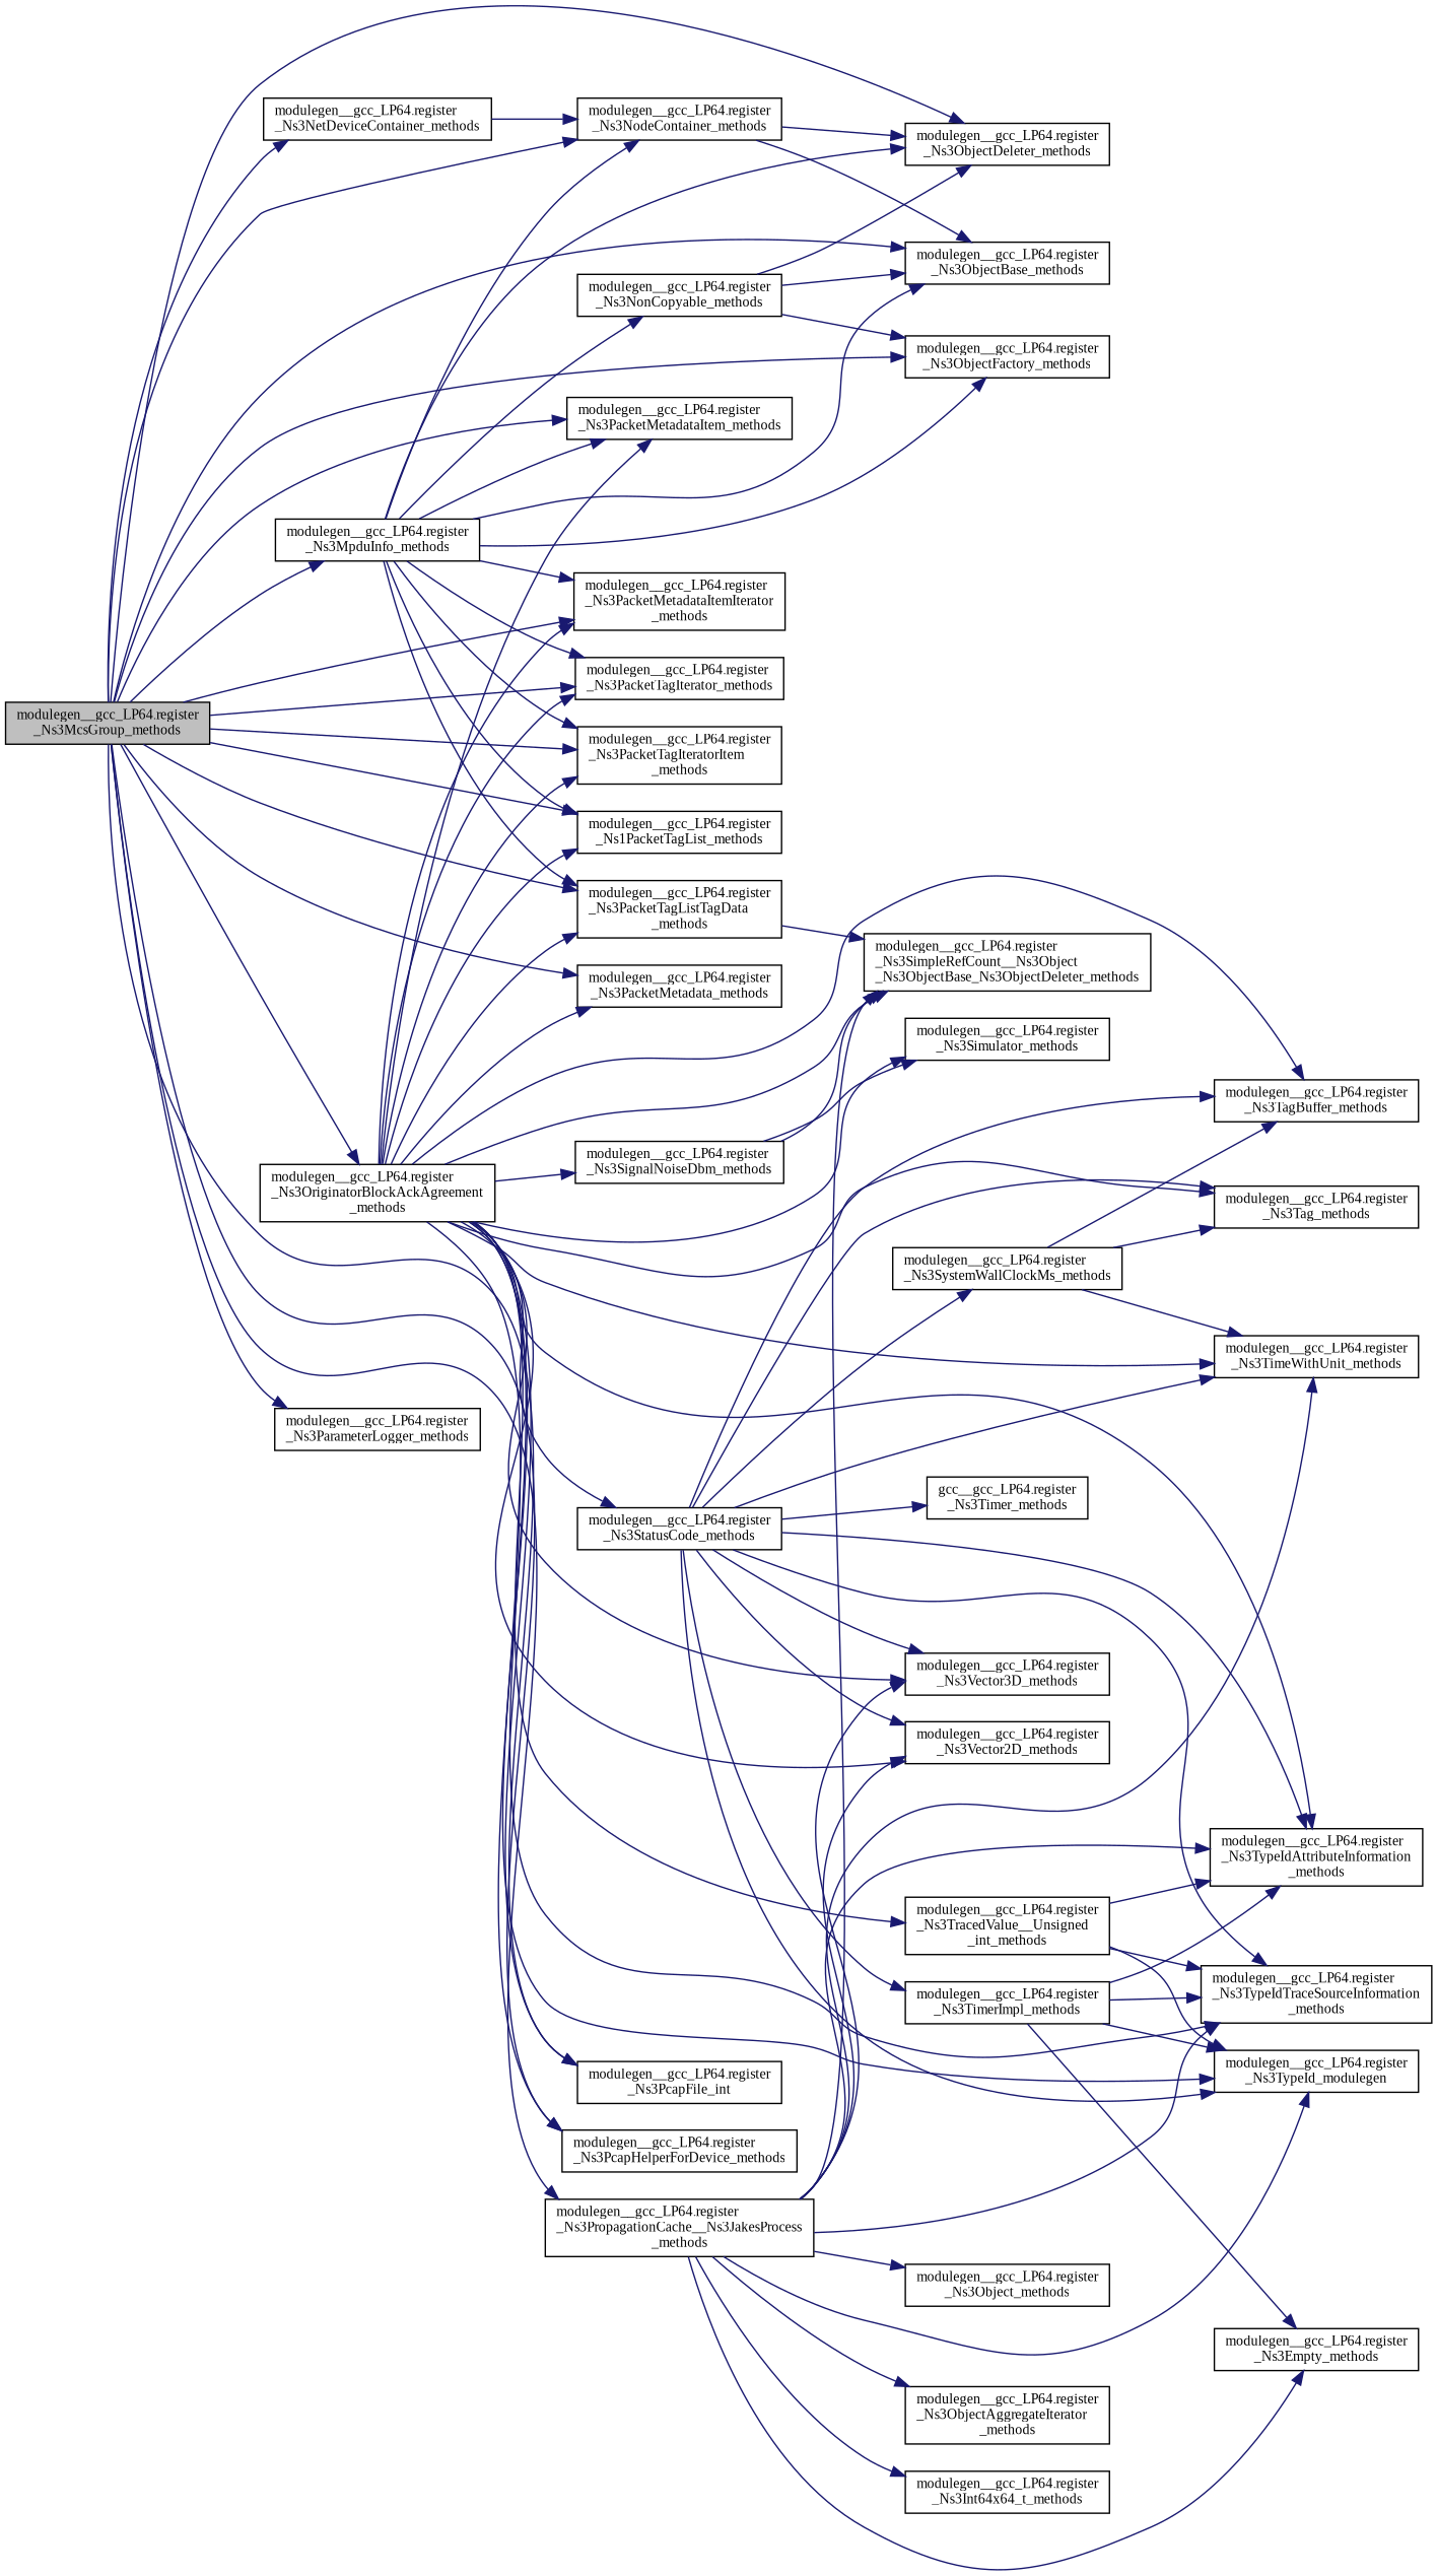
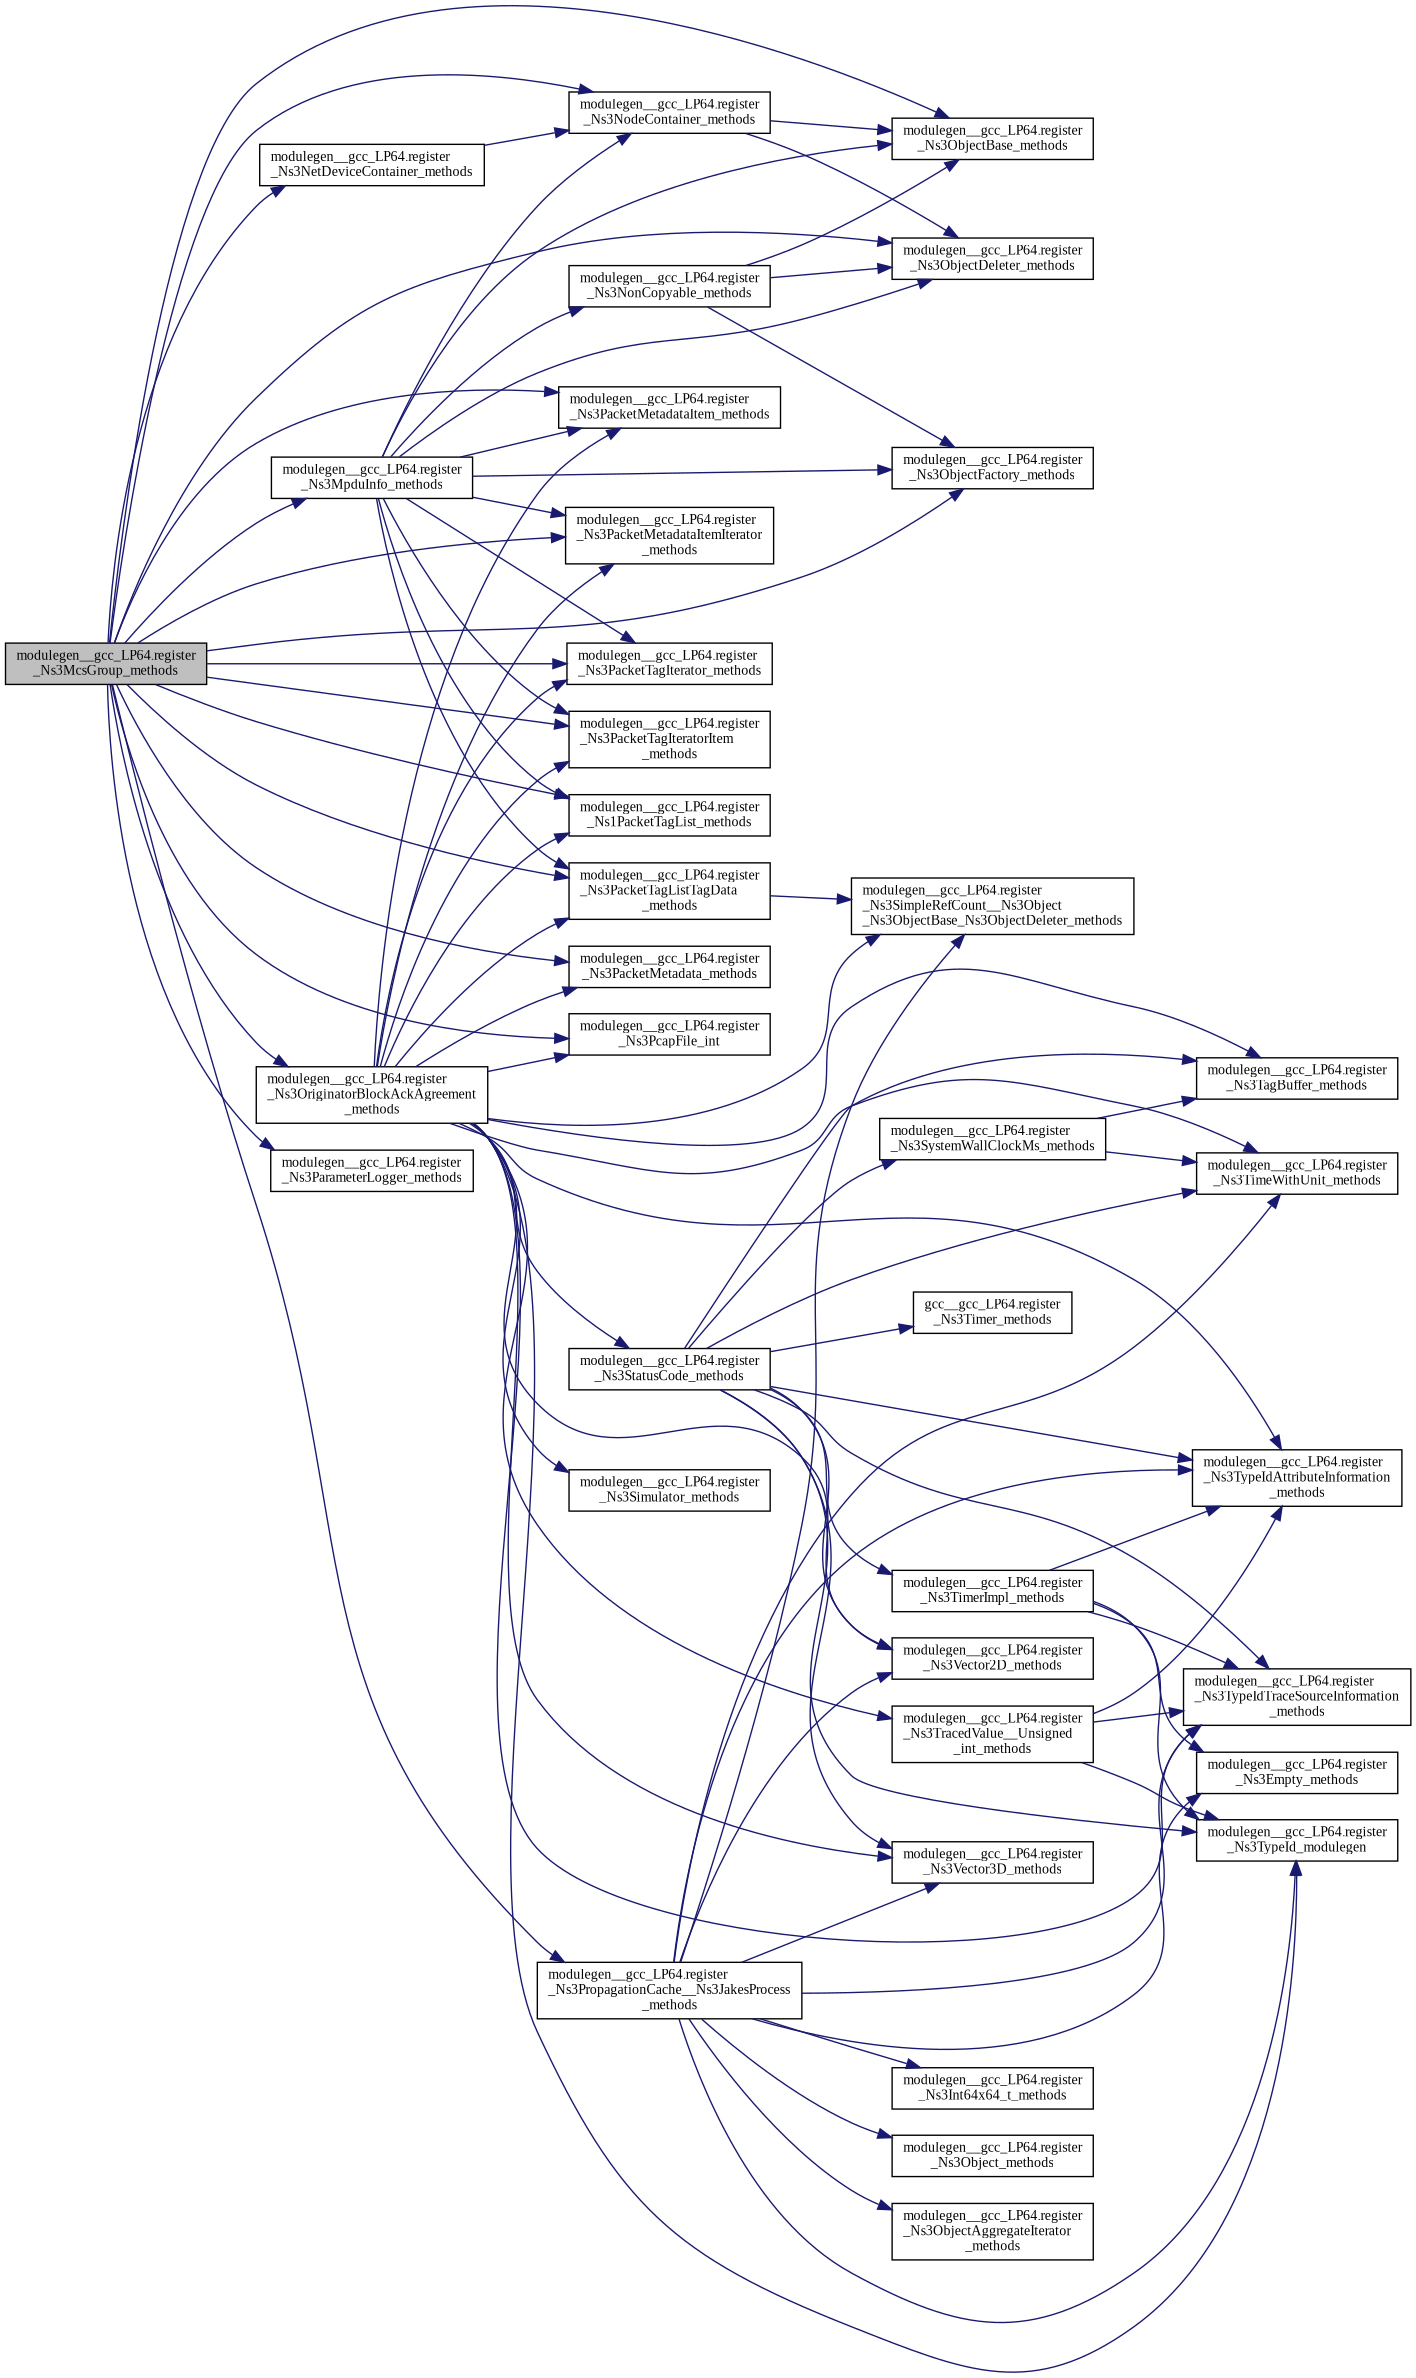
  digraph {
    fontname="Liberation Serif"
    rankdir=LR
    node [color=black fillcolor=white fontname="Liberation Serif" fontsize=10 shape=record style=filled]
    edge [color=midnightblue fontname="Liberation Serif" fontsize=10 labelfontname=Helvetica labelfontsize=10 style=solid]
    n1 [fillcolor=grey75 fontcolor=black height=0.2 label="modulegen__gcc_LP64.register\l_Ns3McsGroup_methods" width=0.4]
    n2 [height=0.2 label="modulegen__gcc_LP64.register\l_Ns3MpduInfo_methods" width=0.4]
    n3 [height=0.2 label="modulegen__gcc_LP64.register\l_Ns3NodeContainer_methods" width=0.4]
    n4 [height=0.2 label="modulegen__gcc_LP64.register\l_Ns3ObjectBase_methods" width=0.4]
    n5 [height=0.2 label="modulegen__gcc_LP64.register\l_Ns3ObjectDeleter_methods" width=0.4]
    n6 [height=0.2 label="modulegen__gcc_LP64.register\l_Ns3ObjectFactory_methods" width=0.4]
    n7 [height=0.2 label="modulegen__gcc_LP64.register\l_Ns3PacketMetadata_methods" width=0.4]
    n8 [height=0.2 label="modulegen__gcc_LP64.register\l_Ns3PacketMetadataItem_methods" width=0.4]
    n9 [height=0.2 label="modulegen__gcc_LP64.register\l_Ns3PacketMetadataItemIterator\l_methods" width=0.4]
    n10 [height=0.2 label="modulegen__gcc_LP64.register\l_Ns3PacketTagIterator_methods" width=0.4]
    n11 [height=0.2 label="modulegen__gcc_LP64.register\l_Ns3PacketTagIteratorItem\l_methods" width=0.4]
    n12 [height=0.2 label="modulegen__gcc_LP64.register\l_Ns1PacketTagList_methods" width=0.4]
    n13 [height=0.2 label="modulegen__gcc_LP64.register\l_Ns3PacketTagListTagData\l_methods" width=0.4]
    n14 [height=0.2 label="modulegen__gcc_LP64.register\l_Ns3NetDeviceContainer_methods" width=0.4]
    n15 [height=0.2 label="modulegen__gcc_LP64.register\l_Ns3OriginatorBlockAckAgreement\l_methods" width=0.4]
    n16 [height=0.2 label="modulegen__gcc_LP64.register\l_Ns3PcapFile_int" width=0.4]
-   n17 [height=0.2 label="modulegen__gcc_LP64.register\l_Ns3PcapHelperForDevice_methods" width=0.4]
    n18 [height=0.2 label="modulegen__gcc_LP64.register\l_Ns3ParameterLogger_methods" width=0.4]
    n19 [height=0.2 label="modulegen__gcc_LP64.register\l_Ns3PropagationCache__Ns3JakesProcess\l_methods" width=0.4]
    n20 [height=0.2 label="modulegen__gcc_LP64.register\l_Ns3NonCopyable_methods" width=0.4]
    n21 [height=0.2 label="modulegen__gcc_LP64.register\l_Ns3SimpleRefCount__Ns3Object\l_Ns3ObjectBase_Ns3ObjectDeleter_methods" width=0.4]
-   n22 [height=0.2 label="modulegen__gcc_LP64.register\l_Ns3SignalNoiseDbm_methods" width=0.4]
    n23 [height=0.2 label="modulegen__gcc_LP64.register\l_Ns3Simulator_methods" width=0.4]
    n24 [height=0.2 label="modulegen__gcc_LP64.register\l_Ns3StatusCode_methods" width=0.4]
-   n25 [height=0.2 label="modulegen__gcc_LP64.register\l_Ns3Tag_methods" width=0.4]
    n26 [height=0.2 label="modulegen__gcc_LP64.register\l_Ns3TagBuffer_methods" width=0.4]
    n27 [height=0.2 label="modulegen__gcc_LP64.register\l_Ns3TimeWithUnit_methods" width=0.4]
    n28 [height=0.2 label="modulegen__gcc_LP64.register\l_Ns3TypeId_modulegen" width=0.4]
    n29 [height=0.2 label="modulegen__gcc_LP64.register\l_Ns3TypeIdAttributeInformation\l_methods" width=0.4]
    n30 [height=0.2 label="modulegen__gcc_LP64.register\l_Ns3TypeIdTraceSourceInformation\l_methods" width=0.4]
    n31 [height=0.2 label="modulegen__gcc_LP64.register\l_Ns3Vector2D_methods" width=0.4]
    n32 [height=0.2 label="modulegen__gcc_LP64.register\l_Ns3Vector3D_methods" width=0.4]
    n33 [height=0.2 label="modulegen__gcc_LP64.register\l_Ns3TracedValue__Unsigned\l_int_methods" width=0.4]
    n34 [height=0.2 label="modulegen__gcc_LP64.register\l_Ns3Empty_methods" width=0.4]
    n35 [height=0.2 label="modulegen__gcc_LP64.register\l_Ns3Int64x64_t_methods" width=0.4]
    n36 [height=0.2 label="modulegen__gcc_LP64.register\l_Ns3Object_methods" width=0.4]
    n37 [height=0.2 label="modulegen__gcc_LP64.register\l_Ns3ObjectAggregateIterator\l_methods" width=0.4]
    n38 [height=0.2 label="modulegen__gcc_LP64.register\l_Ns3SystemWallClockMs_methods" width=0.4]
    n39 [height=0.2 label="gcc__gcc_LP64.register\l_Ns3Timer_methods" width=0.4]
    n40 [height=0.2 label="modulegen__gcc_LP64.register\l_Ns3TimerImpl_methods" width=0.4]
    n1 -> n2
    n1 -> n3
    n1 -> n4
    n1 -> n5
    n1 -> n6
    n1 -> n7
    n1 -> n8
    n1 -> n9
    n1 -> n10
    n1 -> n11
    n1 -> n12
    n1 -> n13
    n1 -> n14
    n1 -> n15
    n1 -> n16
-   n1 -> n17
    n1 -> n18
    n1 -> n19
    n2 -> n3
    n2 -> n4
    n2 -> n5
    n2 -> n6
    n2 -> n8
    n2 -> n9
    n2 -> n10
    n2 -> n11
    n2 -> n12
    n2 -> n13
    n2 -> n20
    n3 -> n4
    n3 -> n5
    n13 -> n21
    n14 -> n3
    n15 -> n7
    n15 -> n8
    n15 -> n9
    n15 -> n10
    n15 -> n11
    n15 -> n12
    n15 -> n13
    n15 -> n16
-   n15 -> n17
    n15 -> n21
-   n15 -> n22
    n15 -> n23
    n15 -> n24
-   n15 -> n25
    n15 -> n26
    n15 -> n27
    n15 -> n28
    n15 -> n29
    n15 -> n30
    n15 -> n31
    n15 -> n32
    n15 -> n33
    n19 -> n21
    n19 -> n27
    n19 -> n28
    n19 -> n29
    n19 -> n30
    n19 -> n31
    n19 -> n32
    n19 -> n34
    n19 -> n35
    n19 -> n36
    n19 -> n37
    n20 -> n4
    n20 -> n5
    n20 -> n6
-   n22 -> n21
-   n22 -> n23
-   n24 -> n25
    n24 -> n26
    n24 -> n27
    n24 -> n28
    n24 -> n29
    n24 -> n30
    n24 -> n31
    n24 -> n32
    n24 -> n38
    n24 -> n39
    n24 -> n40
    n33 -> n28
    n33 -> n29
    n33 -> n30
-   n38 -> n25
    n38 -> n26
    n38 -> n27
    n40 -> n28
    n40 -> n29
    n40 -> n30
    n40 -> n34
  }
